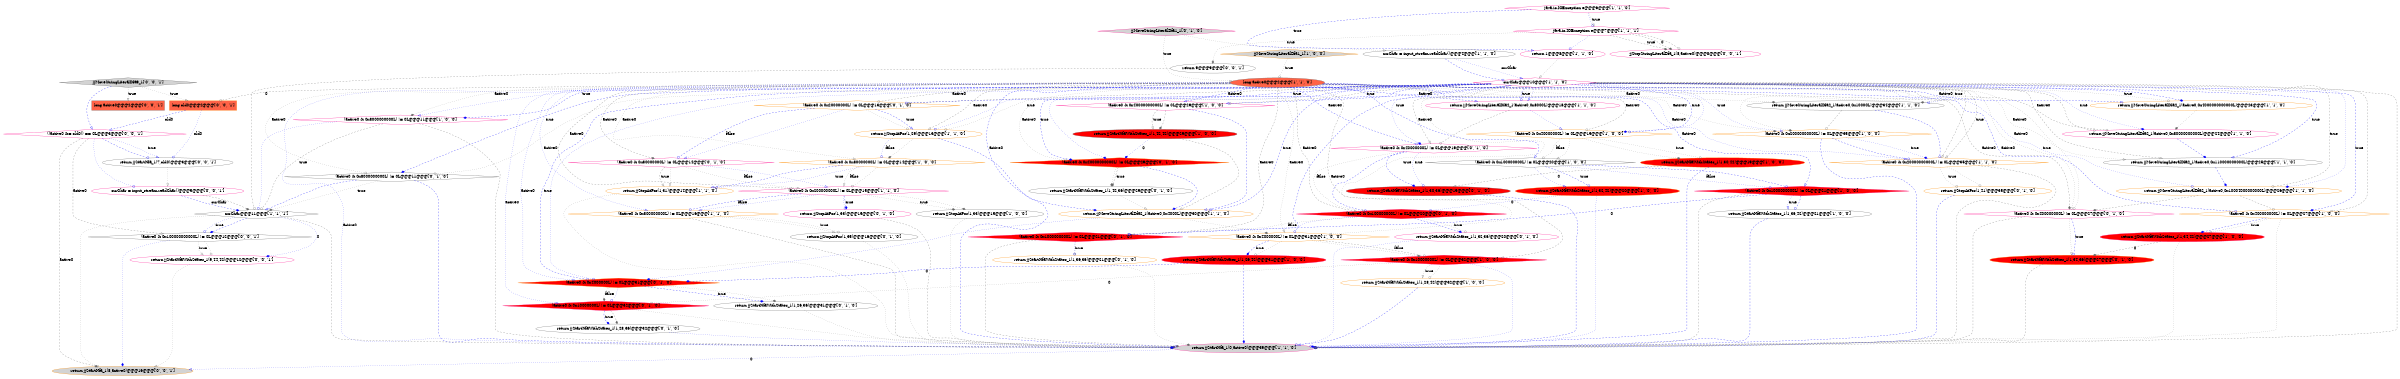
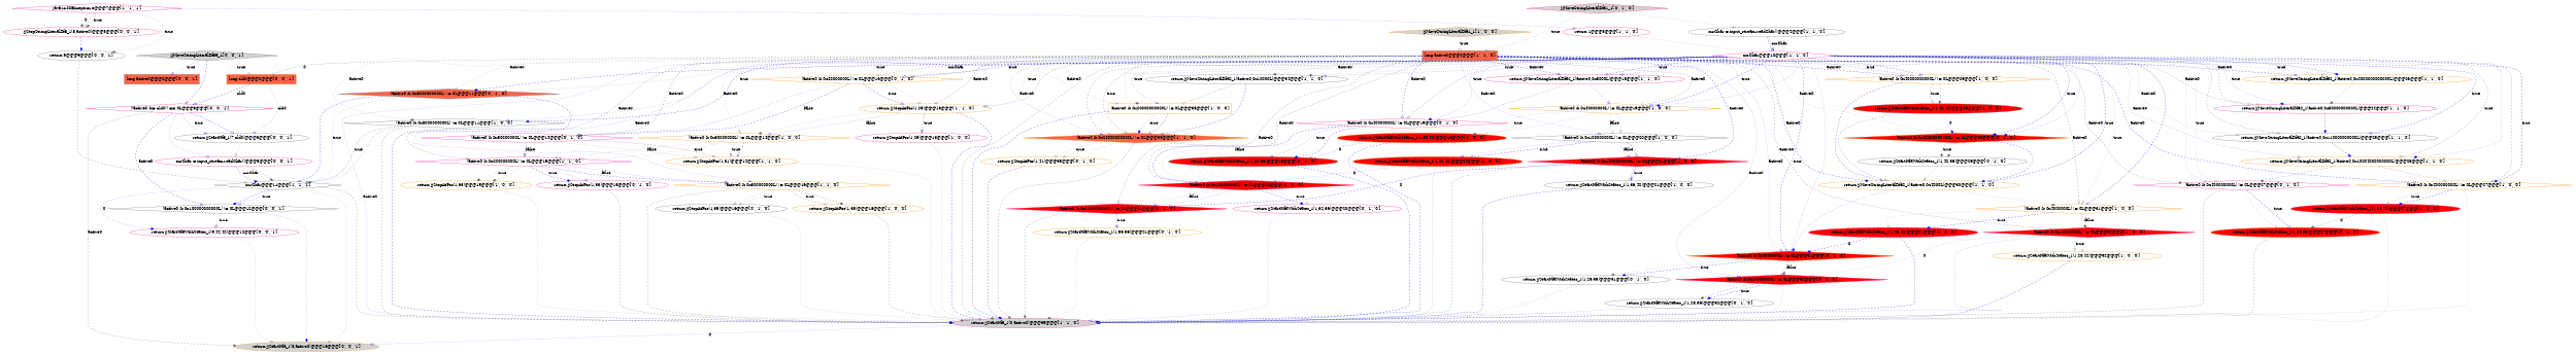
  digraph {
    node [color=deeppink fillcolor=white shape=ellipse style=filled]
    edge [arrowhead=odot color=gray40 style=dotted]
+   n1 [label="return jjStopAtPos(1,29)@@@13@@@['1', '0', '0']"]
    n2 [fillcolor=lightgray label="return jjStartNfa_1(0,active0)@@@39@@@['1', '1', '0']"]
    n3 [color=darkorange fillcolor=lightgray label="return jjStartNfa_1(8,active0)@@@16@@@['0', '0', '1']"]
    n4 [color=gray40 label="return jjStartNfaWithStates_1(1,26,36)@@@31@@@['0', '1', '0']"]
    n5 [color=darkorange label="(active0 & 0x800000000L) != 0L@@@16@@@['1', '1', '0']" shape=diamond]
+   n6 [color=darkorange label="return jjStopAtPos(1,35)@@@16@@@['1', '0', '0']"]
    n7 [color=gray40 label="return jjStopAtPos(1,35)@@@16@@@['0', '1', '0']"]
    n8 [color=darkorange label="(active0 & 0x4000000L) != 0L@@@31@@@['1', '0', '0']" shape=diamond]
    n9 [fillcolor=red label="return jjStartNfaWithStates_1(1,26,42)@@@31@@@['1', '0', '0']"]
    n10 [fillcolor=red label="(active0 & 0x10000000L) != 0L@@@32@@@['1', '0', '0']" shape=diamond]
    n11 [color=darkorange fillcolor=red label="(active0 & 0x4000000L) != 0L@@@31@@@['0', '1', '0']" shape=diamond]
    n12 [fillcolor=red label="(active0 & 0x10000000L) != 0L@@@32@@@['0', '1', '0']" shape=diamond]
    n13 [color=darkorange label="return jjStartNfaWithStates_1(1,28,42)@@@32@@@['1', '0', '0']"]
    n14 [label="(active0 & 0x40000000L) != 0L@@@19@@@['0', '1', '0']" shape=diamond]
    n15 [color=gray40 fillcolor=red label="return jjStartNfaWithStates_1(1,30,36)@@@19@@@['0', '1', '0']"]
    n16 [fillcolor=red label="(active0 & 0x100000000L) != 0L@@@20@@@['0', '1', '0']" shape=diamond]
    n17 [fillcolor=red label="(active0 & 0x1000000000L) != 0L@@@21@@@['0', '1', '0']" shape=diamond]
    n18 [label="return jjStartNfaWithStates_1(1,32,36)@@@20@@@['0', '1', '0']"]
-   n19 [color=gray40 label="(active0 & 0x8000000000L) != 0L@@@11@@@['0', '1', '0']" shape=diamond]
+   n19 [color=gray40 fillcolor=tomato label="(active0 & 0x8000000000L) != 0L@@@11@@@['0', '1', '0']" shape=diamond]
    n20 [color=gray40 label="curChar@@@11@@@['1', '1', '1']" shape=diamond]
    n21 [color=gray40 label="(active0 & 0x100000000000L) != 0L@@@12@@@['0', '0', '1']" shape=diamond]
    n22 [label="return jjStartNfaWithStates_1(9,44,42)@@@12@@@['0', '0', '1']"]
    n23 [label="curChar@@@10@@@['1', '1', '0']" shape=diamond]
    n24 [color=darkorange label="return jjStopAtPos(1,29)@@@13@@@['1', '1', '0']"]
    n25 [label="return jjMoveStringLiteralDfa2_1(active0,0x80000000000L)@@@24@@@['1', '1', '0']"]
    n26 [color=darkorange label="return jjMoveStringLiteralDfa2_1(active0,0x4000000000000L)@@@23@@@['1', '1', '0']"]
-   n27 [label="(active0 & 0x8000000000L) != 0L@@@11@@@['1', '0', '0']" shape=diamond]
-   n28 [color=darkorange label="(active0 & 0x20000000000L) != 0L@@@35@@@['1', '0', '0']" shape=diamond]
+   n27 [color=gray40 label="(active0 & 0x8000000000L) != 0L@@@11@@@['1', '0', '0']" shape=diamond]
+   n28 [color=darkorange label="(active0 & 0x20000000000L) != 0L@@@35@@@['1', '0', '0']" shape=box]
    n29 [color=gray40 label="return jjMoveStringLiteralDfa2_1(active0,0x10000L)@@@34@@@['1', '1', '0']"]
    n30 [color=darkorange label="(active0 & 0x40000000L) != 0L@@@19@@@['1', '0', '0']" shape=diamond]
    n31 [color=darkorange label="(active0 & 0x400000000L) != 0L@@@27@@@['1', '0', '0']" shape=diamond]
    n32 [color=gray40 label="return jjMoveStringLiteralDfa2_1(active0,0x110000000000L)@@@25@@@['1', '1', '0']"]
    n33 [label="return jjMoveStringLiteralDfa2_1(active0,0x8000L)@@@18@@@['1', '1', '0']"]
-   n34 [color=darkorange label="(active0 & 0x20000000000L) != 0L@@@35@@@['1', '1', '0']" shape=diamond]
+   n34 [color=darkorange fillcolor=tomato label="(active0 & 0x20000000000L) != 0L@@@35@@@['1', '1', '0']" shape=diamond]
    n35 [color=darkorange label="return jjMoveStringLiteralDfa2_1(active0,0x10004000000000L)@@@26@@@['1', '1', '0']"]
    n36 [label="(active0 & 0x400000000L) != 0L@@@27@@@['0', '1', '0']" shape=diamond]
    n37 [color=darkorange label="return jjMoveStringLiteralDfa2_1(active0,0x4000L)@@@30@@@['1', '1', '0']"]
    n38 [color=darkorange label="(active0 & 0x20000000L) != 0L@@@13@@@['0', '1', '0']" shape=diamond]
    n39 [color=darkorange fillcolor=red label="(active0 & 0x40000000000L) != 0L@@@29@@@['0', '1', '0']" shape=diamond]
-   n40 [label="(active0 & 0x40000000000L) != 0L@@@29@@@['1', '0', '0']" shape=diamond]
+   n40 [color=darkorange label="(active0 & 0x40000000000L) != 0L@@@29@@@['1', '0', '0']" shape=diamond]
    n41 [color=darkorange label="(active0 & 0x80000000L) != 0L@@@14@@@['1', '0', '0']" shape=diamond]
    n42 [color=gray40 label="(active0 & 0x100000000L) != 0L@@@20@@@['1', '0', '0']" shape=diamond]
    n43 [color=darkorange fillcolor=red label="return jjStartNfaWithStates_1(1,30,42)@@@19@@@['1', '0', '0']"]
    n44 [fillcolor=red label="return jjStartNfaWithStates_1(1,34,42)@@@27@@@['1', '0', '0']"]
    n45 [color=darkorange label="return jjStopAtPos(1,41)@@@35@@@['0', '1', '0']"]
    n46 [color=darkorange fillcolor=red label="return jjStartNfaWithStates_1(1,34,36)@@@27@@@['0', '1', '0']"]
    n47 [label="(active0 & 0x80000000L) != 0L@@@14@@@['0', '1', '0']" shape=diamond]
    n48 [color=gray40 label="return jjStartNfaWithStates_1(1,42,36)@@@29@@@['0', '1', '0']"]
    n49 [color=gray40 fillcolor=red label="return jjStartNfaWithStates_1(1,42,42)@@@29@@@['1', '0', '0']"]
    n50 [label="(active0 & 0x200000000L) != 0L@@@15@@@['1', '1', '0']" shape=diamond]
    n51 [color=darkorange label="return jjStopAtPos(1,31)@@@14@@@['1', '1', '0']"]
    n52 [label="return jjStopAtPos(1,33)@@@15@@@['0', '1', '0']"]
-   n53 [color=gray40 label="return jjStopAtPos(1,33)@@@15@@@['1', '0', '0']"]
+   n53 [color=darkorange label="return jjStopAtPos(1,33)@@@15@@@['1', '0', '0']"]
    n54 [label="jjStopStringLiteralDfa_1(8,active0)@@@8@@@['0', '0', '1']"]
    n55 [color=gray40 label="return 9@@@9@@@['0', '0', '1']"]
    n56 [color=gray40 fillcolor=tomato label="long active0@@@2@@@['0', '0', '1']" shape=box]
    n57 [color=darkorange fillcolor=red label="return jjStartNfaWithStates_1(1,32,42)@@@20@@@['1', '0', '0']"]
    n58 [color=darkorange label="return jjStartNfaWithStates_1(1,36,36)@@@21@@@['0', '1', '0']"]
    n59 [label="((active0 &= old0)) == 0L@@@3@@@['0', '0', '1']" shape=diamond]
    n60 [label="curChar = input_stream.readChar()@@@5@@@['0', '0', '1']"]
    n61 [color=gray40 label="return jjStartNfa_1(7,old0)@@@3@@@['0', '0', '1']"]
    n62 [color=gray40 label="return jjStartNfaWithStates_1(1,28,36)@@@32@@@['0', '1', '0']"]
-   n63 [label="java.io.IOException e@@@6@@@['1', '1', '0']" shape=diamond]
    n64 [label="java.io.IOException e@@@7@@@['1', '1', '1']" shape=diamond]
    n65 [label="return 1@@@8@@@['1', '1', '0']"]
    n66 [fillcolor=red label="(active0 & 0x1000000000L) != 0L@@@21@@@['1', '0', '0']" shape=diamond]
-   n67 [color=gray40 fillcolor=tomato label="long active0@@@2@@@['1', '1', '0']"]
+   n67 [color=gray40 fillcolor=tomato label="long active0@@@2@@@['1', '1', '0']" shape=box]
    n68 [color=darkorange fillcolor=tomato label="long old0@@@2@@@['0', '0', '1']" shape=box]
    n69 [color=gray40 label="return jjStartNfaWithStates_1(1,36,42)@@@21@@@['1', '0', '0']"]
    n70 [color=gray40 fillcolor=lightgray label="jjMoveStringLiteralDfa9_1['0', '0', '1']" shape=diamond]
    n71 [color=darkorange fillcolor=lightgray label="jjMoveStringLiteralDfa1_1['1', '0', '0']" shape=diamond]
    n72 [color=gray40 label="curChar = input_stream.readChar()@@@4@@@['1', '1', '0']"]
    n73 [fillcolor=lightgray label="jjMoveStringLiteralDfa1_1['0', '1', '0']" shape=diamond]
+   n1 -> n2
    n2 -> n3 [arrowhead=onormal color=blue label=0]
    n4 -> n2 [arrowhead=onormal]
    n5 -> n2 [arrowhead=diamond style=dashed]
+   n5 -> n6 [arrowhead=diamond style=dashed]
+   n5 -> n6 [label=true style=dashed]
    n5 -> n7 [arrowhead=onormal]
    n5 -> n7 [label=true]
+   n6 -> n2 [arrowhead=onormal style=dashed]
    n7 -> n2 [arrowhead=diamond]
    n8 -> n9
    n8 -> n9 [arrowhead=diamond color=blue label=true style=dashed]
    n8 -> n10 [arrowhead=diamond]
    n8 -> n10 [label=false style=dashed]
    n9 -> n2 [arrowhead=diamond color=blue style=dashed]
    n9 -> n11 [arrowhead=diamond color=blue label=0 style=dashed]
    n10 -> n2 [color=blue]
    n10 -> n12 [label=0]
    n10 -> n13
    n10 -> n13 [arrowhead=onormal label=true]
    n11 -> n4 [arrowhead=diamond color=blue label=true style=dashed]
    n11 -> n4 [arrowhead=diamond]
    n11 -> n12 [color=blue]
    n11 -> n12 [arrowhead=diamond label=false]
    n12 -> n2
    n12 -> n62 [arrowhead=diamond style=dashed]
    n12 -> n62 [arrowhead=diamond color=blue label=true style=dashed]
    n13 -> n2 [color=blue style=dashed]
    n14 -> n15 [arrowhead=diamond color=blue style=dashed]
    n14 -> n15 [color=blue label=true]
    n14 -> n16 [color=blue style=dashed]
    n14 -> n16 [arrowhead=onormal label=false]
    n15 -> n2 [arrowhead=diamond color=blue style=dashed]
    n16 -> n17 [label=false]
    n16 -> n17 [color=blue]
    n16 -> n18 [arrowhead=diamond color=blue style=dashed]
    n16 -> n18 [label=true]
    n17 -> n2 [arrowhead=diamond style=dashed]
    n17 -> n58 [color=blue]
    n17 -> n58 [label=true]
    n18 -> n2 [arrowhead=onormal color=blue]
    n19 -> n2 [arrowhead=onormal color=blue style=dashed]
    n19 -> n20 [arrowhead=diamond label=true]
    n19 -> n20 [arrowhead=onormal color=blue style=dashed]
    n20 -> n2 [arrowhead=onormal style=dashed]
    n20 -> n3
    n20 -> n21 [arrowhead=diamond color=blue style=dashed]
    n20 -> n21 [color=blue label=true]
    n20 -> n22 [arrowhead=diamond color=blue label=0]
    n21 -> n3 [arrowhead=diamond color=blue]
    n21 -> n22
    n21 -> n22 [arrowhead=onormal label=true]
    n22 -> n3 [arrowhead=onormal]
    n23 -> n2 [arrowhead=diamond style=dashed]
    n23 -> n8 [arrowhead=onormal label=true]
    n23 -> n8 [color=blue style=dashed]
    n23 -> n11 [color=blue]
    n23 -> n11 [color=blue label=true style=dashed]
    n23 -> n14 [arrowhead=diamond color=blue label=true]
    n23 -> n14 [arrowhead=onormal style=dashed]
    n23 -> n19
    n23 -> n19 [arrowhead=diamond color=blue label=true style=dashed]
    n23 -> n24 [color=blue]
    n23 -> n24 [label=true]
    n23 -> n25 [style=dashed]
    n23 -> n25 [arrowhead=diamond color=blue label=true]
    n23 -> n26 [label=true]
    n23 -> n26 [arrowhead=diamond color=blue style=dashed]
    n23 -> n27 [arrowhead=diamond color=blue label=true style=dashed]
    n23 -> n27 [arrowhead=onormal color=blue]
    n23 -> n28 [arrowhead=diamond]
    n23 -> n28 [arrowhead=onormal color=blue label=true]
    n23 -> n29 [arrowhead=diamond label=true]
    n23 -> n29 [arrowhead=onormal color=blue]
    n23 -> n30 [color=blue label=true style=dashed]
    n23 -> n30 [arrowhead=diamond color=blue]
    n23 -> n31 [arrowhead=onormal style=dashed]
    n23 -> n31 [arrowhead=diamond color=blue label=true style=dashed]
    n23 -> n32 [arrowhead=onormal color=blue label=true style=dashed]
    n23 -> n32 [arrowhead=onormal style=dashed]
    n23 -> n33 [arrowhead=onormal color=blue]
    n23 -> n33 [color=blue label=true style=dashed]
    n23 -> n34 [arrowhead=onormal style=dashed]
    n23 -> n34 [arrowhead=onormal label=true style=dashed]
    n23 -> n35 [label=true style=dashed]
    n23 -> n35 [arrowhead=diamond color=blue]
    n23 -> n36 [label=true]
    n23 -> n36
    n23 -> n37 [arrowhead=onormal color=blue label=true style=dashed]
    n23 -> n38 [arrowhead=onormal style=dashed]
    n23 -> n38 [color=blue label=true style=dashed]
    n23 -> n39 [arrowhead=diamond color=blue label=true style=dashed]
    n23 -> n39 [arrowhead=diamond color=blue]
    n23 -> n40 [label=true style=dashed]
    n23 -> n40 [arrowhead=onormal color=blue style=dashed]
+   n24 -> n1 [arrowhead=onormal color=blue label=true]
+   n24 -> n1 [arrowhead=onormal style=dashed]
    n24 -> n2 [color=blue style=dashed]
    n24 -> n41 [arrowhead=diamond]
    n24 -> n41 [color=blue label=false]
    n25 -> n32 [arrowhead=diamond color=blue style=dashed]
    n26 -> n25 [arrowhead=diamond]
    n27 -> n2 [arrowhead=onormal style=dashed]
    n27 -> n20 [label=true style=dashed]
    n27 -> n20 [color=blue]
    n28 -> n2 [arrowhead=onormal color=blue style=dashed]
    n28 -> n34 [arrowhead=diamond color=blue label=true]
    n28 -> n34 [color=blue style=dashed]
    n29 -> n28 [style=dashed]
    n29 -> n34 [color=blue style=dashed]
    n30 -> n42 [arrowhead=onormal]
    n30 -> n42 [label=false]
    n30 -> n43 [arrowhead=diamond]
    n30 -> n43 [label=true]
    n31 -> n2
    n31 -> n44 [arrowhead=diamond color=blue style=dashed]
    n31 -> n44 [arrowhead=onormal label=true]
    n32 -> n35 [arrowhead=diamond color=blue style=dashed]
    n33 -> n14 [style=dashed]
    n33 -> n30 [arrowhead=onormal color=blue]
    n34 -> n2 [arrowhead=diamond style=dashed]
    n34 -> n45
    n34 -> n45 [label=true]
    n35 -> n31 [style=dashed]
    n35 -> n36 [arrowhead=diamond style=dashed]
    n36 -> n2 [arrowhead=diamond style=dashed]
    n36 -> n46 [arrowhead=onormal]
    n36 -> n46 [color=blue label=true style=dashed]
    n37 -> n8 [arrowhead=diamond]
    n37 -> n11 [arrowhead=diamond color=blue]
    n38 -> n24
    n38 -> n24 [arrowhead=onormal color=blue label=true style=dashed]
    n38 -> n47 [color=blue label=false style=dashed]
    n38 -> n47 [arrowhead=onormal color=blue]
    n39 -> n37 [arrowhead=diamond color=blue style=dashed]
    n39 -> n48 [arrowhead=diamond label=true style=dashed]
    n39 -> n48 [arrowhead=diamond]
    n40 -> n37 [arrowhead=onormal color=blue style=dashed]
    n40 -> n49 [arrowhead=diamond style=dashed]
    n40 -> n49 [arrowhead=onormal label=true style=dashed]
    n41 -> n50
    n41 -> n50 [arrowhead=onormal label=false]
    n41 -> n51 [arrowhead=onormal color=blue label=true]
    n41 -> n51 [arrowhead=onormal color=blue style=dashed]
    n42 -> n57 [color=blue label=true style=dashed]
    n42 -> n57 [arrowhead=onormal color=blue]
    n42 -> n66 [color=blue label=false]
    n42 -> n66 [color=blue style=dashed]
    n43 -> n2 [arrowhead=diamond color=blue style=dashed]
    n43 -> n15 [arrowhead=onormal label=0 style=dashed]
    n44 -> n2
    n44 -> n46 [arrowhead=diamond label=0 style=dashed]
    n45 -> n2 [arrowhead=diamond color=blue style=dashed]
    n46 -> n2 [style=dashed]
    n47 -> n50 [arrowhead=onormal color=blue]
    n47 -> n50 [arrowhead=onormal label=false]
    n47 -> n51 [arrowhead=onormal]
    n47 -> n51 [arrowhead=onormal label=true style=dashed]
    n48 -> n37 [arrowhead=onormal]
    n49 -> n37 [arrowhead=onormal style=dashed]
    n49 -> n39 [arrowhead=diamond color=blue label=0]
    n50 -> n5 [arrowhead=onormal color=blue]
    n50 -> n5 [color=blue label=false style=dashed]
    n50 -> n52 [color=blue]
    n50 -> n52 [arrowhead=diamond color=blue label=true style=dashed]
    n50 -> n53 [arrowhead=diamond label=true]
    n50 -> n53 [arrowhead=diamond]
    n51 -> n2
    n52 -> n2 [arrowhead=diamond style=dashed]
    n53 -> n2
+   n54 -> n55 [arrowhead=diamond color=blue style=dashed]
    n55 -> n20 [style=dashed]
    n57 -> n2 [color=blue]
    n57 -> n16 [color=blue label=0]
    n58 -> n2 [arrowhead=diamond]
    n59 -> n3 [arrowhead=diamond label=active0 style=dashed]
-   n59 -> n21 [arrowhead=onormal label=active0 style=dashed]
+   n59 -> n21 [arrowhead=onormal color=blue label=active0 style=dashed]
    n59 -> n60 [color=blue]
    n59 -> n61 [color=blue style=dashed]
    n59 -> n61 [arrowhead=onormal color=blue label=true]
    n60 -> n20 [arrowhead=diamond color=blue label=curChar style=dashed]
    n60 -> n20 [arrowhead=diamond style=dashed]
    n61 -> n60 [arrowhead=onormal]
    n62 -> n2 [arrowhead=onormal color=blue]
-   n63 -> n64 [color=blue]
-   n63 -> n64 [arrowhead=onormal label=true]
-   n63 -> n65 [arrowhead=onormal color=blue label=true style=dashed]
    n64 -> n54 [style=dashed]
    n64 -> n54 [arrowhead=diamond label=true style=dashed]
    n64 -> n54 [arrowhead=diamond label=0 style=dashed]
    n64 -> n55 [arrowhead=diamond label=true]
    n64 -> n65 [color=blue]
    n65 -> n23 [arrowhead=onormal]
    n66 -> n2 [arrowhead=diamond style=dashed]
    n66 -> n17 [color=blue label=0 style=dashed]
    n66 -> n69 [color=blue style=dashed]
    n66 -> n69 [arrowhead=onormal color=blue label=true]
    n67 -> n2 [arrowhead=diamond color=blue label=active0]
    n67 -> n5 [arrowhead=onormal color=blue label=active0]
-   n67 -> n8 [arrowhead=onormal label=active0]
+   n67 -> n8 [arrowhead=onormal label=active0 style=dashed]
    n67 -> n10 [arrowhead=onormal label=active0 style=dashed]
    n67 -> n11 [arrowhead=onormal color=blue label=active0]
    n67 -> n12 [arrowhead=onormal color=blue label=active0]
    n67 -> n14 [color=blue label=active0 style=dashed]
    n67 -> n16 [arrowhead=onormal label=active0 style=dashed]
    n67 -> n17 [arrowhead=onormal label=active0 style=dashed]
    n67 -> n19 [label=active0]
    n67 -> n24 [arrowhead=onormal label=active0 style=dashed]
    n67 -> n25 [label=active0 style=dashed]
    n67 -> n26 [arrowhead=onormal color=blue label=active0 style=dashed]
    n67 -> n27 [arrowhead=diamond label=active0]
-   n67 -> n28 [arrowhead=diamond label=active0]
+   n67 -> n28 [arrowhead=onormal label=active0]
    n67 -> n29 [arrowhead=diamond label=active0]
    n67 -> n30 [label=active0 style=dashed]
    n67 -> n31 [color=blue label=active0 style=dashed]
    n67 -> n32 [arrowhead=onormal label=active0]
    n67 -> n33 [arrowhead=onormal color=blue label=active0 style=dashed]
    n67 -> n34 [arrowhead=onormal color=blue label=active0]
    n67 -> n35 [color=blue label=active0]
    n67 -> n36 [arrowhead=diamond label=active0 style=dashed]
    n67 -> n37 [arrowhead=diamond color=blue label=active0 style=dashed]
-   n67 -> n38 [label=active0 style=dashed]
+   n67 -> n38 [label=curChar style=dashed]
    n67 -> n39 [label=active0]
    n67 -> n40 [arrowhead=onormal color=blue label=active0 style=dashed]
    n67 -> n41 [arrowhead=onormal label=active0]
-   n67 -> n42 [arrowhead=onormal color=blue label=active0 style=dashed]
+   n67 -> n42 [arrowhead=onormal color=blue label=active0]
    n67 -> n47 [arrowhead=diamond label=active0 style=dashed]
    n67 -> n50 [arrowhead=onormal label=active0 style=dashed]
    n67 -> n66 [arrowhead=onormal color=blue label=active0 style=dashed]
    n67 -> n68 [label=0 style=dashed]
    n68 -> n59 [arrowhead=onormal color=blue label=old0 style=dashed]
    n68 -> n61 [color=blue label=old0]
    n69 -> n2 [color=blue style=dashed]
-   n70 -> n56 [arrowhead=onormal label=true]
+   n70 -> n56 [arrowhead=onormal color=blue label=true]
    n70 -> n59 [arrowhead=onormal color=blue style=dashed]
    n70 -> n68 [arrowhead=onormal label=true]
    n71 -> n67 [label=true]
    n72 -> n23 [arrowhead=onormal color=blue label=curChar]
    n72 -> n23 [color=blue style=dashed]
    n73 -> n67 [arrowhead=onormal label=true]
    n73 -> n72 [arrowhead=onormal]
  }
